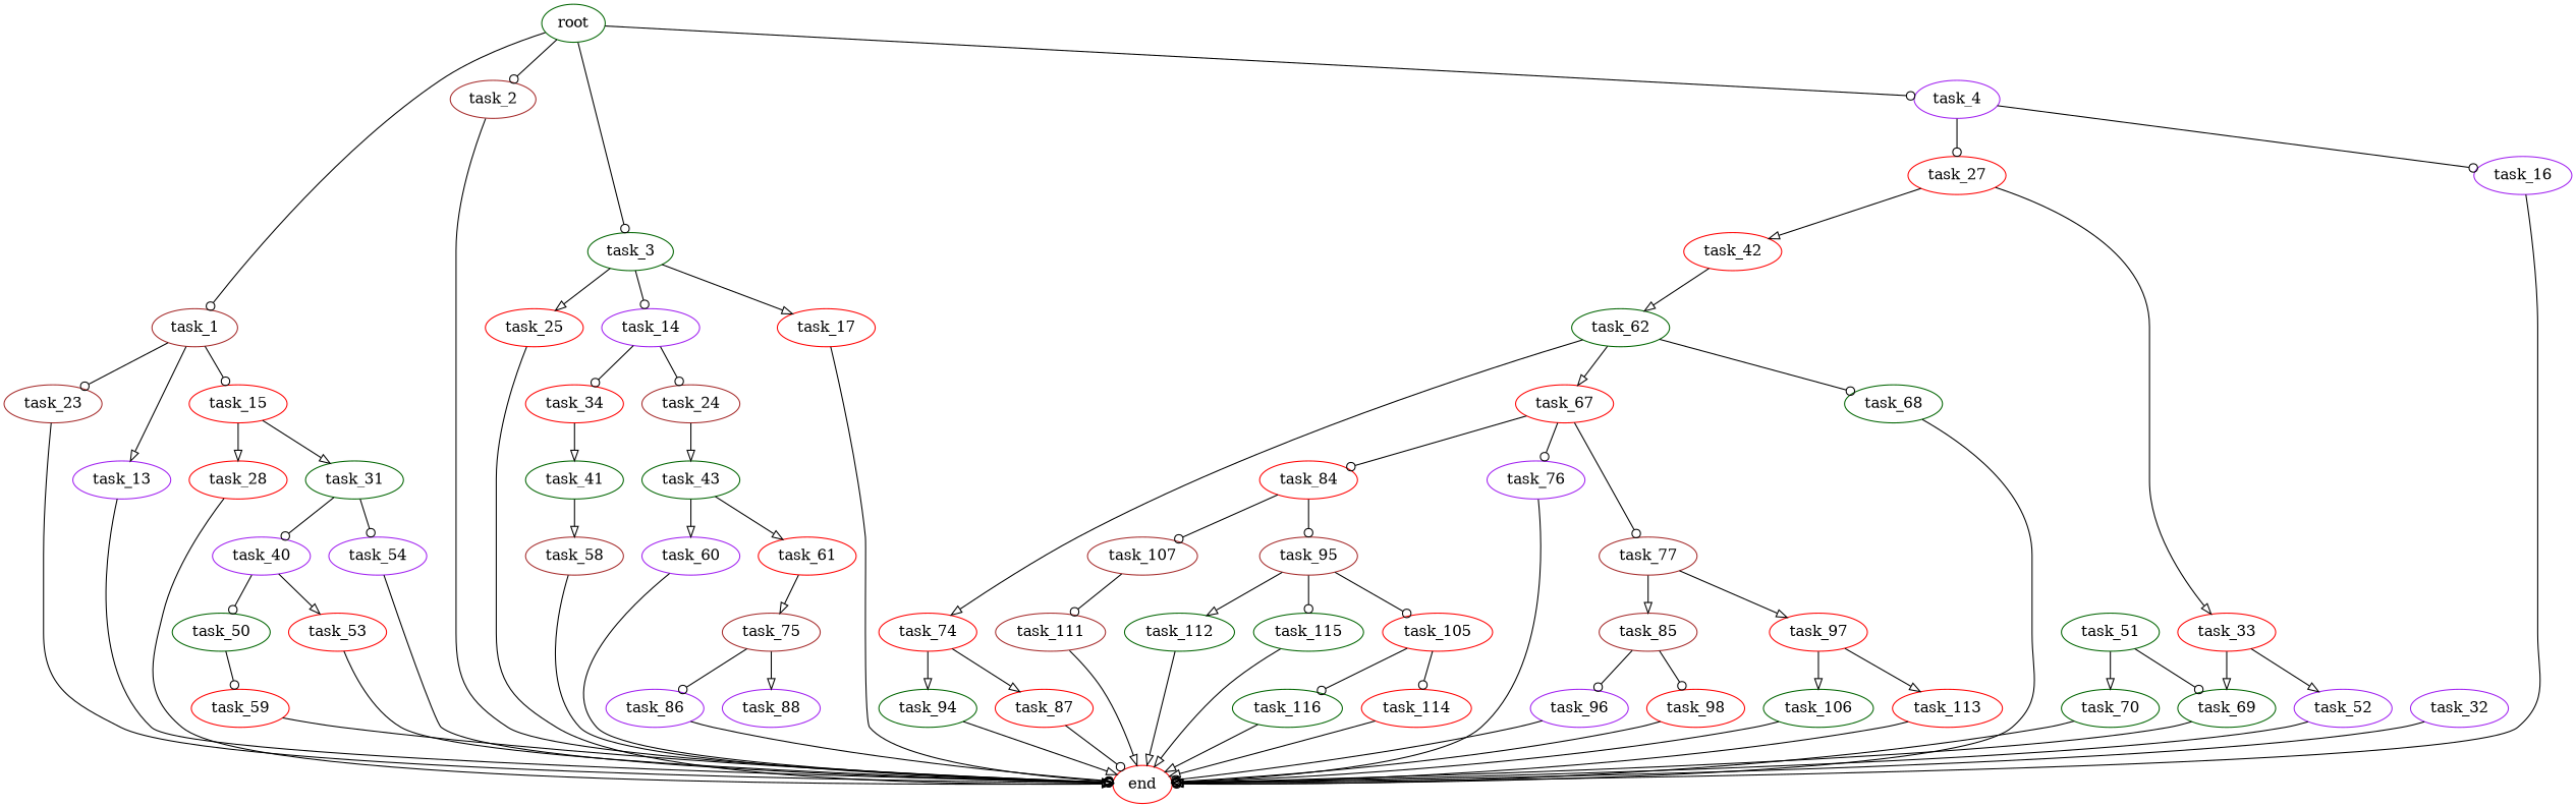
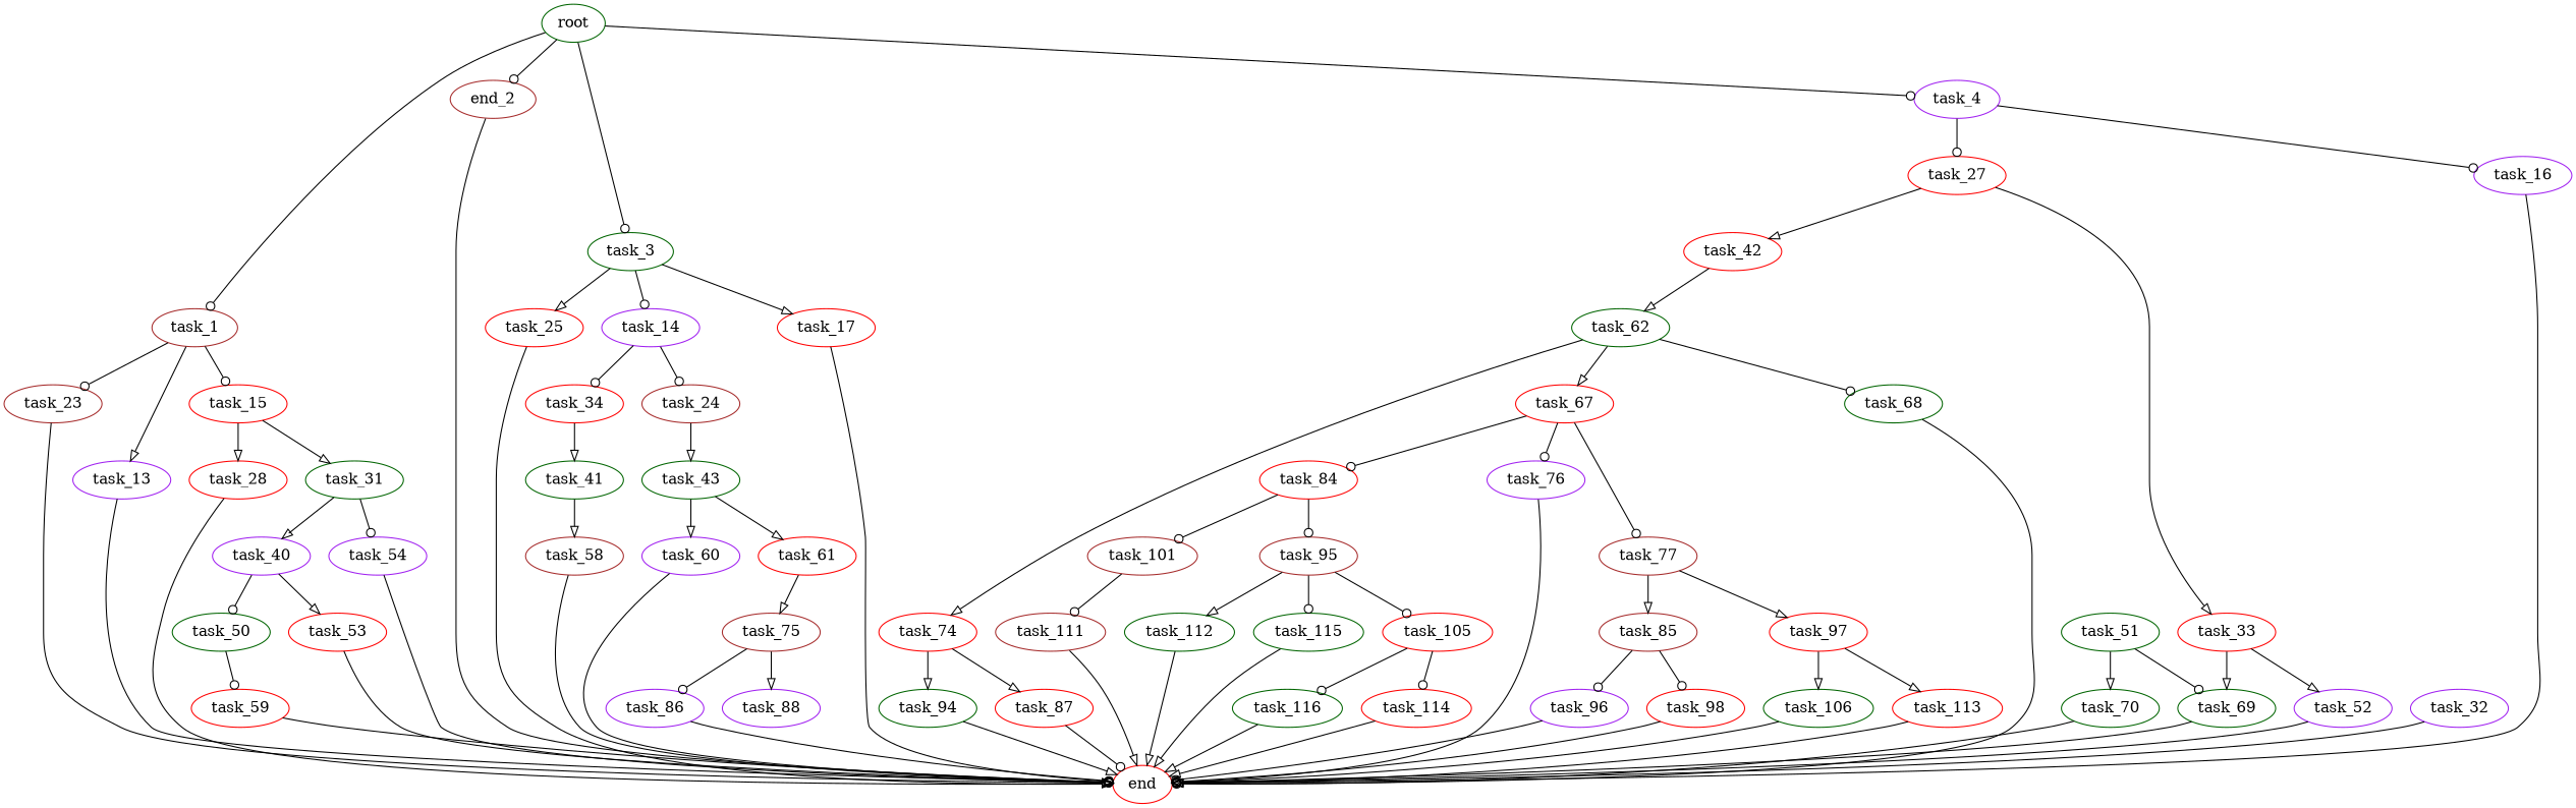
  digraph {
    node [color=red]
    edge [arrowhead=onormal]
    root [color=darkgreen]
    task_1 [color=brown]
-   task_2 [color=brown]
+   task_2 [color=brown label=end_2]
    task_3 [color=darkgreen]
    task_4 [color=purple]
    task_13 [color=purple]
    task_15
    task_23 [color=brown]
    end
    task_14 [color=purple]
    task_17
    task_25
    task_16 [color=purple]
    task_27
    n15 [label=task_28]
    task_31 [color=darkgreen]
    task_24 [color=brown]
    task_34
    task_33
    task_42
    task_40 [color=purple]
    task_54 [color=purple]
    task_32 [color=purple]
    task_43 [color=darkgreen]
    task_41 [color=darkgreen]
    task_52 [color=purple]
    task_69 [color=darkgreen]
    task_62 [color=darkgreen]
    task_60 [color=purple]
    task_61
    task_58 [color=brown]
    task_50 [color=darkgreen]
    task_53
    task_75 [color=brown]
    task_51 [color=darkgreen]
    task_70 [color=darkgreen]
    task_67
    task_68 [color=darkgreen]
    task_74
    task_59
    task_76 [color=purple]
    task_77 [color=brown]
    task_84
    task_87
    task_94 [color=darkgreen]
    task_86 [color=purple]
    task_88 [color=purple]
    task_85 [color=brown]
    task_97
    task_95 [color=brown]
-   task_107 [color=brown]
+   task_107 [color=brown label=task_101]
    task_96 [color=purple]
    task_98
    task_106 [color=darkgreen]
    task_113
    task_105
    task_112 [color=darkgreen]
    task_115 [color=darkgreen]
    task_111 [color=brown]
    task_114
    task_116 [color=darkgreen]
    root -> task_1 [arrowhead=odot]
    root -> task_2 [arrowhead=odot]
    root -> task_3 [arrowhead=odot]
    root -> task_4 [arrowhead=odot]
    task_1 -> task_13
    task_1 -> task_15 [arrowhead=odot]
    task_1 -> task_23 [arrowhead=odot]
    task_2 -> end [arrowhead=odot]
    task_3 -> task_14 [arrowhead=odot]
    task_3 -> task_17
    task_3 -> task_25
    task_4 -> task_16 [arrowhead=odot]
    task_4 -> task_27 [arrowhead=odot]
    task_13 -> end
    task_15 -> n15
    task_15 -> task_31
    task_23 -> end
    task_14 -> task_24 [arrowhead=odot]
    task_14 -> task_34 [arrowhead=odot]
    task_17 -> end [arrowhead=odot]
    task_25 -> end
    task_16 -> end
    task_27 -> task_33
    task_27 -> task_42
    n15 -> end
-   task_31 -> task_40 [arrowhead=odot]
+   task_31 -> task_40
    task_31 -> task_54 [arrowhead=odot]
    task_24 -> task_43
    task_34 -> task_41
    task_33 -> task_52
    task_33 -> task_69
    task_42 -> task_62
    task_40 -> task_50 [arrowhead=odot]
    task_40 -> task_53
    task_54 -> end [arrowhead=odot]
    task_32 -> end
    task_43 -> task_60
    task_43 -> task_61
    task_41 -> task_58
    task_52 -> end
    task_69 -> end
    task_62 -> task_67
    task_62 -> task_68 [arrowhead=odot]
    task_62 -> task_74
    task_60 -> end
    task_61 -> task_75
    task_58 -> end
    task_50 -> task_59 [arrowhead=odot]
    task_53 -> end [arrowhead=odot]
    task_75 -> task_86 [arrowhead=odot]
    task_75 -> task_88
    task_51 -> task_69 [arrowhead=odot]
    task_51 -> task_70
    task_70 -> end [arrowhead=odot]
    task_67 -> task_76 [arrowhead=odot]
    task_67 -> task_77 [arrowhead=odot]
    task_67 -> task_84 [arrowhead=odot]
    task_68 -> end
    task_74 -> task_87
    task_74 -> task_94
    task_59 -> end [arrowhead=odot]
    task_76 -> end [arrowhead=odot]
    task_77 -> task_85
    task_77 -> task_97
    task_84 -> task_95 [arrowhead=odot]
    task_84 -> task_107 [arrowhead=odot]
    task_87 -> end [arrowhead=odot]
    task_94 -> end
    task_86 -> end [arrowhead=odot]
    task_85 -> task_96 [arrowhead=odot]
    task_85 -> task_98 [arrowhead=odot]
    task_97 -> task_106
    task_97 -> task_113
    task_95 -> task_105 [arrowhead=odot]
    task_95 -> task_112
    task_95 -> task_115 [arrowhead=odot]
    task_107 -> task_111 [arrowhead=odot]
    task_96 -> end [arrowhead=odot]
    task_98 -> end [arrowhead=odot]
    task_106 -> end [arrowhead=odot]
    task_113 -> end [arrowhead=odot]
    task_105 -> task_114 [arrowhead=odot]
    task_105 -> task_116 [arrowhead=odot]
    task_112 -> end
    task_115 -> end
    task_111 -> end
    task_114 -> end
    task_116 -> end
  }
